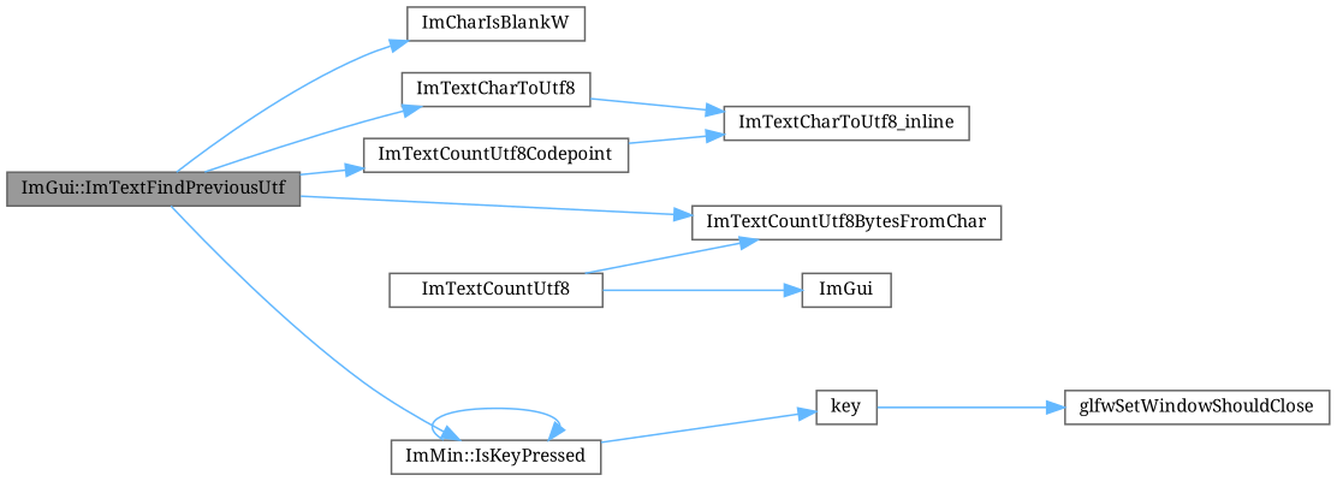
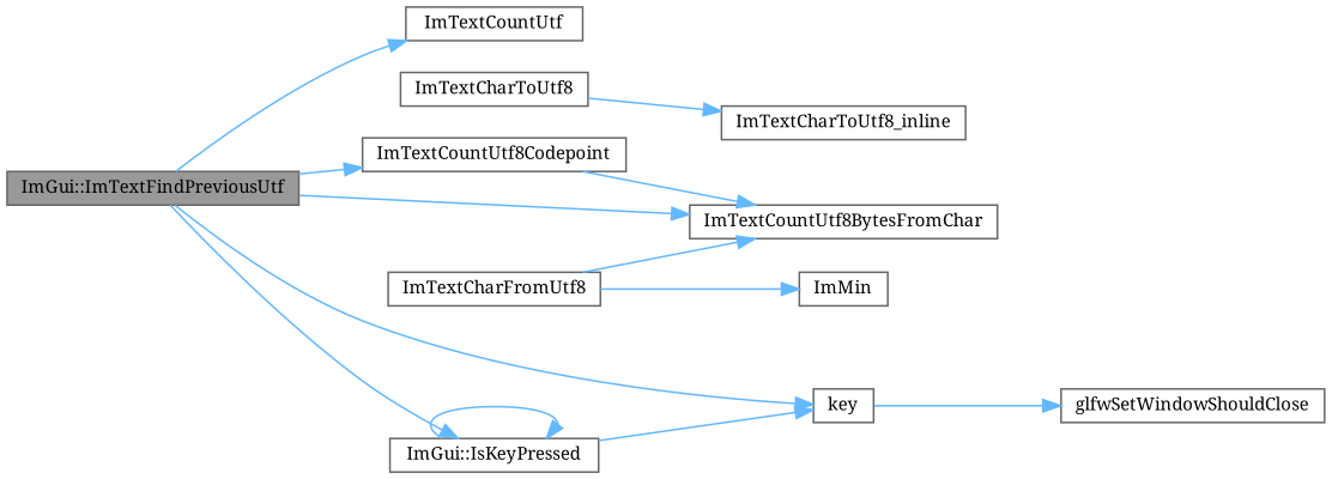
  digraph {
    fontname="Noto Serif"
    rankdir=LR
    node [color=grey40 fillcolor=white fontname="Noto Serif" fontsize=10 shape=box style=filled]
    edge [color=steelblue1 fontname="Noto Serif" fontsize=10 labelfontname=Helvetica labelfontsize=10 style=solid]
    n1 [color=gray40 fillcolor=grey60 fontcolor=black height=0.2 label="ImGui::ImTextFindPreviousUtf" width=0.4]
-   n2 [height=0.2 label=ImCharIsBlankW width=0.4]
+   n2 [height=0.2 label=ImTextCountUtf width=0.4]
    n3 [height=0.2 label=ImTextCharToUtf8 width=0.4]
    n4 [height=0.2 label=ImTextCountUtf8BytesFromChar width=0.4]
    n5 [height=0.2 label=ImTextCountUtf8Codepoint width=0.4]
-   n6 [height=0.2 label="ImMin::IsKeyPressed" width=0.4]
+   n6 [height=0.2 label="ImGui::IsKeyPressed" width=0.4]
    n7 [height=0.2 label=ImTextCharToUtf8_inline width=0.4]
    n8 [height=0.2 label=key width=0.4]
-   n9 [height=0.2 label=ImTextCountUtf8 width=0.4]
-   n10 [height=0.2 label=ImGui width=0.4]
+   n9 [height=0.2 label=ImTextCharFromUtf8 width=0.4]
+   n10 [height=0.2 label=ImMin width=0.4]
    n11 [height=0.2 label=glfwSetWindowShouldClose width=0.4]
    n1 -> n2
-   n1 -> n3
+   n1 -> n8
    n1 -> n4
    n1 -> n5
    n1 -> n6
    n3 -> n7
-   n5 -> n7
+   n5 -> n4
    n6 -> n6
    n6 -> n8
    n8 -> n11
    n9 -> n4
    n9 -> n10
  }
